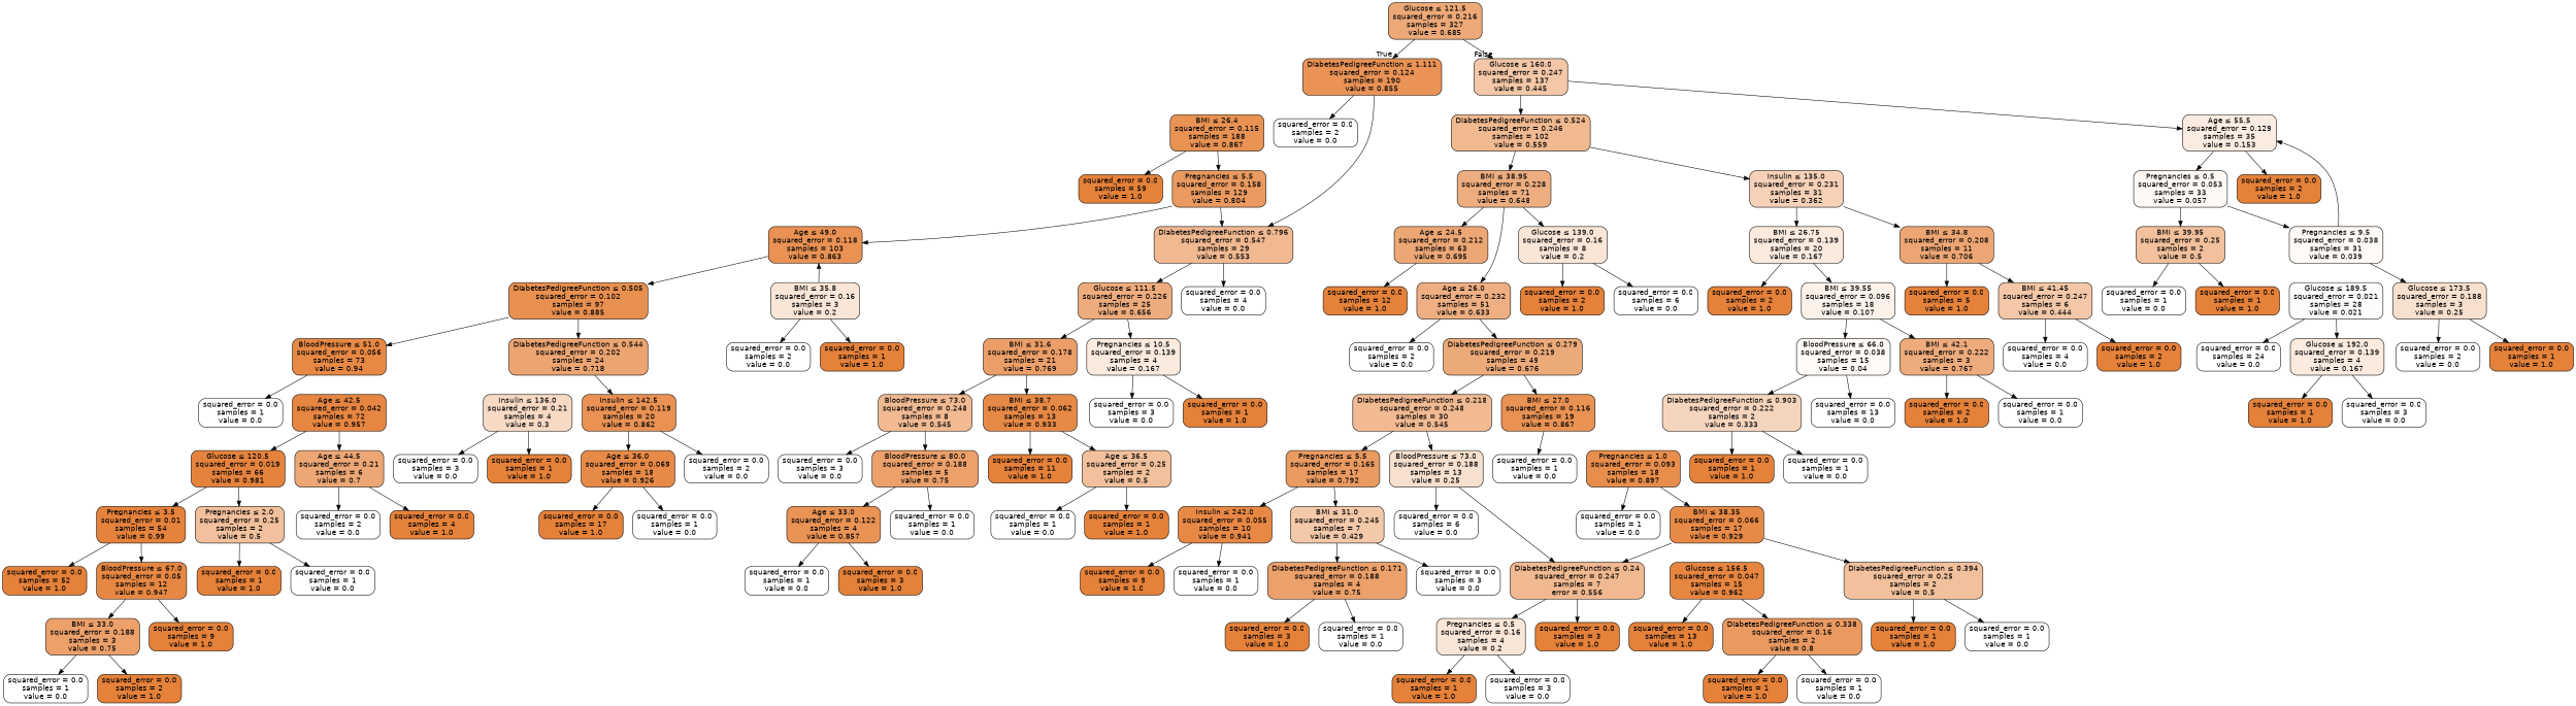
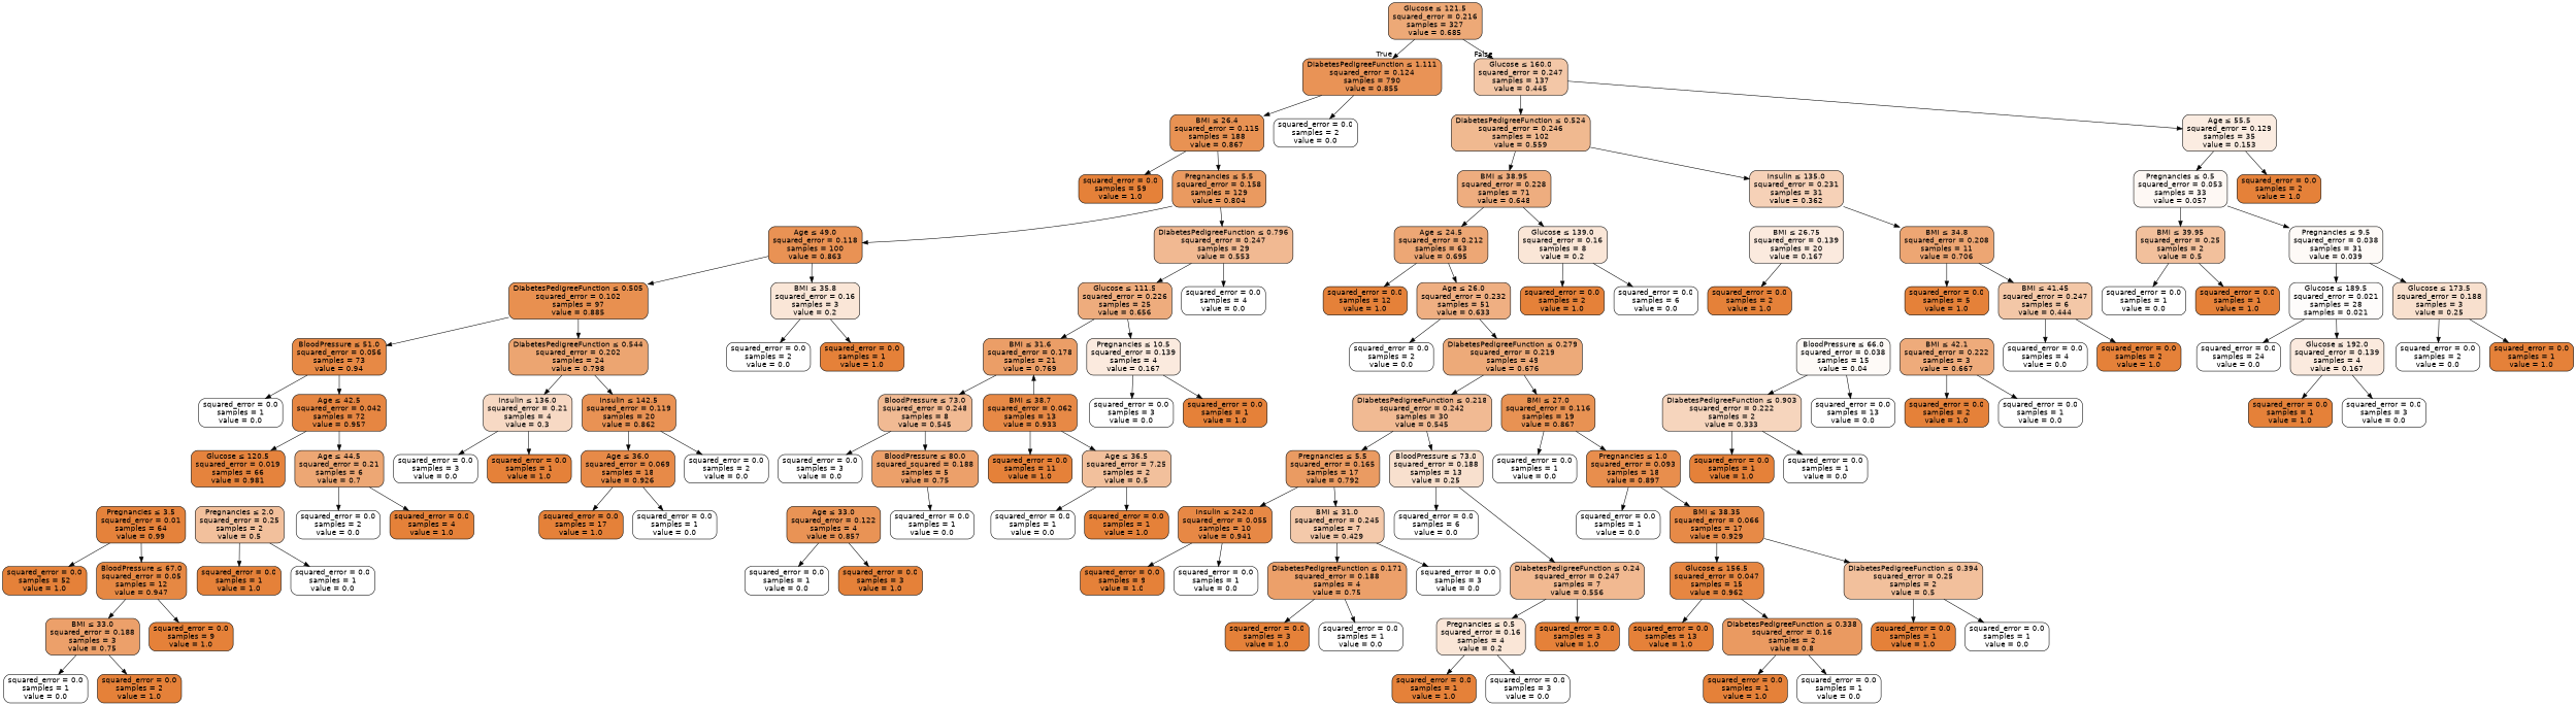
  digraph {
    node [color=black fillcolor="#ffffff" fontname=helvetica shape=box style="filled, rounded"]
    edge [fontname=helvetica]
    n1 [fillcolor="#eda977" label=<Glucose &le; 121.5<br/>squared_error = 0.216<br/>samples = 327<br/>value = 0.685>]
-   n2 [fillcolor="#e99356" label=<DiabetesPedigreeFunction &le; 1.111<br/>squared_error = 0.124<br/>samples = 190<br/>value = 0.855>]
+   n2 [fillcolor="#e99356" label=<DiabetesPedigreeFunction &le; 1.111<br/>squared_error = 0.124<br/>samples = 790<br/>value = 0.855>]
    n3 [fillcolor="#f3c7a7" label=<Glucose &le; 160.0<br/>squared_error = 0.247<br/>samples = 137<br/>value = 0.445>]
    n4 [fillcolor="#e89253" label=<BMI &le; 26.4<br/>squared_error = 0.115<br/>samples = 188<br/>value = 0.867>]
    n5 [label=<squared_error = 0.0<br/>samples = 2<br/>value = 0.0>]
    n6 [fillcolor="#f0b990" label=<DiabetesPedigreeFunction &le; 0.524<br/>squared_error = 0.246<br/>samples = 102<br/>value = 0.559>]
    n7 [fillcolor="#fbece1" label=<Age &le; 55.5<br/>squared_error = 0.129<br/>samples = 35<br/>value = 0.153>]
    n8 [fillcolor="#e58139" label=<squared_error = 0.0<br/>samples = 59<br/>value = 1.0>]
    n9 [fillcolor="#ea9a60" label=<Pregnancies &le; 5.5<br/>squared_error = 0.158<br/>samples = 129<br/>value = 0.804>]
-   n10 [fillcolor="#e99254" label=<Age &le; 49.0<br/>squared_error = 0.118<br/>samples = 103<br/>value = 0.863>]
-   n11 [fillcolor="#f1b992" label=<DiabetesPedigreeFunction &le; 0.796<br/>squared_error = 0.547<br/>samples = 29<br/>value = 0.553>]
+   n10 [fillcolor="#e99254" label=<Age &le; 49.0<br/>squared_error = 0.118<br/>samples = 100<br/>value = 0.863>]
+   n11 [fillcolor="#f1b992" label=<DiabetesPedigreeFunction &le; 0.796<br/>squared_error = 0.247<br/>samples = 29<br/>value = 0.553>]
    n12 [fillcolor="#e89050" label=<DiabetesPedigreeFunction &le; 0.505<br/>squared_error = 0.102<br/>samples = 97<br/>value = 0.885>]
    n13 [fillcolor="#fae6d7" label=<BMI &le; 35.8<br/>squared_error = 0.16<br/>samples = 3<br/>value = 0.2>]
    n14 [fillcolor="#eeac7d" label=<Glucose &le; 111.5<br/>squared_error = 0.226<br/>samples = 25<br/>value = 0.656>]
    n15 [label=<squared_error = 0.0<br/>samples = 4<br/>value = 0.0>]
    n16 [fillcolor="#e78945" label=<BloodPressure &le; 51.0<br/>squared_error = 0.056<br/>samples = 73<br/>value = 0.94>]
-   n17 [fillcolor="#eca571" label=<DiabetesPedigreeFunction &le; 0.544<br/>squared_error = 0.202<br/>samples = 24<br/>value = 0.718>]
+   n17 [fillcolor="#eca571" label=<DiabetesPedigreeFunction &le; 0.544<br/>squared_error = 0.202<br/>samples = 24<br/>value = 0.798>]
    n18 [label=<squared_error = 0.0<br/>samples = 2<br/>value = 0.0>]
    n19 [fillcolor="#e58139" label=<squared_error = 0.0<br/>samples = 1<br/>value = 1.0>]
    n20 [label=<squared_error = 0.0<br/>samples = 1<br/>value = 0.0>]
    n21 [fillcolor="#e68642" label=<Age &le; 42.5<br/>squared_error = 0.042<br/>samples = 72<br/>value = 0.957>]
    n22 [fillcolor="#f7d9c4" label=<Insulin &le; 136.0<br/>squared_error = 0.21<br/>samples = 4<br/>value = 0.3>]
    n23 [fillcolor="#e99254" label=<Insulin &le; 142.5<br/>squared_error = 0.119<br/>samples = 20<br/>value = 0.862>]
    n24 [fillcolor="#e5833d" label=<Glucose &le; 120.5<br/>squared_error = 0.019<br/>samples = 66<br/>value = 0.981>]
    n25 [fillcolor="#eda774" label=<Age &le; 44.5<br/>squared_error = 0.21<br/>samples = 6<br/>value = 0.7>]
-   n26 [fillcolor="#e5823b" label=<Pregnancies &le; 3.5<br/>squared_error = 0.01<br/>samples = 54<br/>value = 0.99>]
+   n26 [fillcolor="#e5823b" label=<Pregnancies &le; 3.5<br/>squared_error = 0.01<br/>samples = 64<br/>value = 0.99>]
    n27 [fillcolor="#f2c09c" label=<Pregnancies &le; 2.0<br/>squared_error = 0.25<br/>samples = 2<br/>value = 0.5>]
    n28 [label=<squared_error = 0.0<br/>samples = 2<br/>value = 0.0>]
    n29 [fillcolor="#e58139" label=<squared_error = 0.0<br/>samples = 4<br/>value = 1.0>]
    n30 [fillcolor="#e58139" label=<squared_error = 0.0<br/>samples = 52<br/>value = 1.0>]
    n31 [fillcolor="#e68843" label=<BloodPressure &le; 67.0<br/>squared_error = 0.05<br/>samples = 12<br/>value = 0.947>]
    n32 [fillcolor="#e58139" label=<squared_error = 0.0<br/>samples = 1<br/>value = 1.0>]
    n33 [label=<squared_error = 0.0<br/>samples = 1<br/>value = 0.0>]
    n34 [fillcolor="#eca06a" label=<BMI &le; 33.0<br/>squared_error = 0.188<br/>samples = 3<br/>value = 0.75>]
    n35 [fillcolor="#e58139" label=<squared_error = 0.0<br/>samples = 9<br/>value = 1.0>]
    n36 [label=<squared_error = 0.0<br/>samples = 1<br/>value = 0.0>]
    n37 [fillcolor="#e58139" label=<squared_error = 0.0<br/>samples = 2<br/>value = 1.0>]
    n38 [label=<squared_error = 0.0<br/>samples = 3<br/>value = 0.0>]
    n39 [fillcolor="#e58139" label=<squared_error = 0.0<br/>samples = 1<br/>value = 1.0>]
    n40 [fillcolor="#e78a48" label=<Age &le; 36.0<br/>squared_error = 0.069<br/>samples = 18<br/>value = 0.926>]
    n41 [label=<squared_error = 0.0<br/>samples = 2<br/>value = 0.0>]
    n42 [fillcolor="#e58139" label=<squared_error = 0.0<br/>samples = 17<br/>value = 1.0>]
    n43 [label=<squared_error = 0.0<br/>samples = 1<br/>value = 0.0>]
    n44 [fillcolor="#eb9e67" label=<BMI &le; 31.6<br/>squared_error = 0.178<br/>samples = 21<br/>value = 0.769>]
    n45 [fillcolor="#fbeade" label=<Pregnancies &le; 10.5<br/>squared_error = 0.139<br/>samples = 4<br/>value = 0.167>]
    n46 [fillcolor="#f1ba93" label=<BloodPressure &le; 73.0<br/>squared_error = 0.248<br/>samples = 8<br/>value = 0.545>]
    n47 [fillcolor="#e78946" label=<BMI &le; 38.7<br/>squared_error = 0.062<br/>samples = 13<br/>value = 0.933>]
    n48 [label=<squared_error = 0.0<br/>samples = 3<br/>value = 0.0>]
    n49 [fillcolor="#e58139" label=<squared_error = 0.0<br/>samples = 1<br/>value = 1.0>]
    n50 [label=<squared_error = 0.0<br/>samples = 3<br/>value = 0.0>]
-   n51 [fillcolor="#eca06a" label=<BloodPressure &le; 80.0<br/>squared_error = 0.188<br/>samples = 5<br/>value = 0.75>]
+   n51 [fillcolor="#eca06a" label=<BloodPressure &le; 80.0<br/>squared_squared = 0.188<br/>samples = 5<br/>value = 0.75>]
    n52 [fillcolor="#e58139" label=<squared_error = 0.0<br/>samples = 11<br/>value = 1.0>]
-   n53 [fillcolor="#f2c09c" label=<Age &le; 36.5<br/>squared_error = 0.25<br/>samples = 2<br/>value = 0.5>]
+   n53 [fillcolor="#f2c09c" label=<Age &le; 36.5<br/>squared_error = 7.25<br/>samples = 2<br/>value = 0.5>]
    n54 [fillcolor="#e99355" label=<Age &le; 33.0<br/>squared_error = 0.122<br/>samples = 4<br/>value = 0.857>]
    n55 [label=<squared_error = 0.0<br/>samples = 1<br/>value = 0.0>]
    n56 [label=<squared_error = 0.0<br/>samples = 1<br/>value = 0.0>]
    n57 [fillcolor="#e58139" label=<squared_error = 0.0<br/>samples = 3<br/>value = 1.0>]
    n58 [label=<squared_error = 0.0<br/>samples = 1<br/>value = 0.0>]
    n59 [fillcolor="#e58139" label=<squared_error = 0.0<br/>samples = 1<br/>value = 1.0>]
    n60 [fillcolor="#eead7f" label=<BMI &le; 38.95<br/>squared_error = 0.228<br/>samples = 71<br/>value = 0.648>]
    n61 [fillcolor="#f6d1b7" label=<Insulin &le; 135.0<br/>squared_error = 0.231<br/>samples = 31<br/>value = 0.362>]
    n62 [fillcolor="#fef8f4" label=<Pregnancies &le; 0.5<br/>squared_error = 0.053<br/>samples = 33<br/>value = 0.057>]
    n63 [fillcolor="#e58139" label=<squared_error = 0.0<br/>samples = 2<br/>value = 1.0>]
    n64 [fillcolor="#eda775" label=<Age &le; 24.5<br/>squared_error = 0.212<br/>samples = 63<br/>value = 0.695>]
    n65 [fillcolor="#fae6d7" label=<Glucose &le; 139.0<br/>squared_error = 0.16<br/>samples = 8<br/>value = 0.2>]
    n66 [fillcolor="#fbeade" label=<BMI &le; 26.75<br/>squared_error = 0.139<br/>samples = 20<br/>value = 0.167>]
    n67 [fillcolor="#eda673" label=<BMI &le; 34.8<br/>squared_error = 0.208<br/>samples = 11<br/>value = 0.706>]
    n68 [fillcolor="#e58139" label=<squared_error = 0.0<br/>samples = 12<br/>value = 1.0>]
    n69 [fillcolor="#efaf82" label=<Age &le; 26.0<br/>squared_error = 0.232<br/>samples = 51<br/>value = 0.633>]
    n70 [fillcolor="#e58139" label=<squared_error = 0.0<br/>samples = 2<br/>value = 1.0>]
    n71 [label=<squared_error = 0.0<br/>samples = 6<br/>value = 0.0>]
    n72 [label=<squared_error = 0.0<br/>samples = 2<br/>value = 0.0>]
    n73 [fillcolor="#edaa79" label=<DiabetesPedigreeFunction &le; 0.279<br/>squared_error = 0.219<br/>samples = 49<br/>value = 0.676>]
-   n74 [fillcolor="#f1ba93" label=<DiabetesPedigreeFunction &le; 0.218<br/>squared_error = 0.248<br/>samples = 30<br/>value = 0.545>]
+   n74 [fillcolor="#f1ba93" label=<DiabetesPedigreeFunction &le; 0.218<br/>squared_error = 0.242<br/>samples = 30<br/>value = 0.545>]
    n75 [fillcolor="#e89253" label=<BMI &le; 27.0<br/>squared_error = 0.116<br/>samples = 19<br/>value = 0.867>]
    n76 [fillcolor="#ea9b62" label=<Pregnancies &le; 5.5<br/>squared_error = 0.165<br/>samples = 17<br/>value = 0.792>]
    n77 [fillcolor="#f8e0ce" label=<BloodPressure &le; 73.0<br/>squared_error = 0.188<br/>samples = 13<br/>value = 0.25>]
    n78 [label=<squared_error = 0.0<br/>samples = 1<br/>value = 0.0>]
    n79 [fillcolor="#e88e4d" label=<Pregnancies &le; 1.0<br/>squared_error = 0.093<br/>samples = 18<br/>value = 0.897>]
    n80 [fillcolor="#e78845" label=<Insulin &le; 242.0<br/>squared_error = 0.055<br/>samples = 10<br/>value = 0.941>]
    n81 [fillcolor="#f4c9aa" label=<BMI &le; 31.0<br/>squared_error = 0.245<br/>samples = 7<br/>value = 0.429>]
    n82 [label=<squared_error = 0.0<br/>samples = 6<br/>value = 0.0>]
-   n83 [fillcolor="#f1b991" label=<DiabetesPedigreeFunction &le; 0.24<br/>squared_error = 0.247<br/>samples = 7<br/>error = 0.556>]
+   n83 [fillcolor="#f1b991" label=<DiabetesPedigreeFunction &le; 0.24<br/>squared_error = 0.247<br/>samples = 7<br/>value = 0.556>]
    n84 [fillcolor="#e58139" label=<squared_error = 0.0<br/>samples = 9<br/>value = 1.0>]
    n85 [label=<squared_error = 0.0<br/>samples = 1<br/>value = 0.0>]
    n86 [fillcolor="#eca06a" label=<DiabetesPedigreeFunction &le; 0.171<br/>squared_error = 0.188<br/>samples = 4<br/>value = 0.75>]
    n87 [label=<squared_error = 0.0<br/>samples = 3<br/>value = 0.0>]
    n88 [fillcolor="#e58139" label=<squared_error = 0.0<br/>samples = 3<br/>value = 1.0>]
    n89 [label=<squared_error = 0.0<br/>samples = 1<br/>value = 0.0>]
    n90 [fillcolor="#fae6d7" label=<Pregnancies &le; 0.5<br/>squared_error = 0.16<br/>samples = 4<br/>value = 0.2>]
    n91 [fillcolor="#e58139" label=<squared_error = 0.0<br/>samples = 3<br/>value = 1.0>]
    n92 [fillcolor="#e58139" label=<squared_error = 0.0<br/>samples = 1<br/>value = 1.0>]
    n93 [label=<squared_error = 0.0<br/>samples = 3<br/>value = 0.0>]
    n94 [label=<squared_error = 0.0<br/>samples = 1<br/>value = 0.0>]
    n95 [fillcolor="#e78a47" label=<BMI &le; 38.35<br/>squared_error = 0.066<br/>samples = 17<br/>value = 0.929>]
    n96 [fillcolor="#e68641" label=<Glucose &le; 156.5<br/>squared_error = 0.047<br/>samples = 15<br/>value = 0.962>]
    n97 [fillcolor="#f2c09c" label=<DiabetesPedigreeFunction &le; 0.394<br/>squared_error = 0.25<br/>samples = 2<br/>value = 0.5>]
    n98 [fillcolor="#e58139" label=<squared_error = 0.0<br/>samples = 13<br/>value = 1.0>]
    n99 [fillcolor="#ea9a61" label=<DiabetesPedigreeFunction &le; 0.338<br/>squared_error = 0.16<br/>samples = 2<br/>value = 0.8>]
    n100 [fillcolor="#e58139" label=<squared_error = 0.0<br/>samples = 1<br/>value = 1.0>]
    n101 [label=<squared_error = 0.0<br/>samples = 1<br/>value = 0.0>]
    n102 [fillcolor="#e58139" label=<squared_error = 0.0<br/>samples = 1<br/>value = 1.0>]
    n103 [label=<squared_error = 0.0<br/>samples = 1<br/>value = 0.0>]
    n104 [fillcolor="#e58139" label=<squared_error = 0.0<br/>samples = 2<br/>value = 1.0>]
-   n105 [fillcolor="#fcf2ea" label=<BMI &le; 39.55<br/>squared_error = 0.096<br/>samples = 18<br/>value = 0.107>]
    n106 [fillcolor="#e58139" label=<squared_error = 0.0<br/>samples = 5<br/>value = 1.0>]
    n107 [fillcolor="#f3c7a7" label=<BMI &le; 41.45<br/>squared_error = 0.247<br/>samples = 6<br/>value = 0.444>]
    n108 [fillcolor="#fefaf7" label=<BloodPressure &le; 66.0<br/>squared_error = 0.038<br/>samples = 15<br/>value = 0.04>]
-   n109 [fillcolor="#eeab7b" label=<BMI &le; 42.1<br/>squared_error = 0.222<br/>samples = 3<br/>value = 0.767>]
+   n109 [fillcolor="#eeab7b" label=<BMI &le; 42.1<br/>squared_error = 0.222<br/>samples = 3<br/>value = 0.667>]
    n110 [fillcolor="#f6d5bd" label=<DiabetesPedigreeFunction &le; 0.903<br/>squared_error = 0.222<br/>samples = 2<br/>value = 0.333>]
    n111 [label=<squared_error = 0.0<br/>samples = 13<br/>value = 0.0>]
    n112 [fillcolor="#e58139" label=<squared_error = 0.0<br/>samples = 2<br/>value = 1.0>]
    n113 [label=<squared_error = 0.0<br/>samples = 1<br/>value = 0.0>]
    n114 [fillcolor="#e58139" label=<squared_error = 0.0<br/>samples = 1<br/>value = 1.0>]
    n115 [label=<squared_error = 0.0<br/>samples = 1<br/>value = 0.0>]
    n116 [label=<squared_error = 0.0<br/>samples = 4<br/>value = 0.0>]
    n117 [fillcolor="#e58139" label=<squared_error = 0.0<br/>samples = 2<br/>value = 1.0>]
    n118 [fillcolor="#f2c09c" label=<BMI &le; 39.95<br/>squared_error = 0.25<br/>samples = 2<br/>value = 0.5>]
    n119 [fillcolor="#fefaf7" label=<Pregnancies &le; 9.5<br/>squared_error = 0.038<br/>samples = 31<br/>value = 0.039>]
    n120 [label=<squared_error = 0.0<br/>samples = 1<br/>value = 0.0>]
    n121 [fillcolor="#e58139" label=<squared_error = 0.0<br/>samples = 1<br/>value = 1.0>]
-   n122 [fillcolor="#fefcfb" label=<Glucose &le; 189.5<br/>squared_error = 0.021<br/>samples = 28<br/>value = 0.021>]
+   n122 [fillcolor="#fefcfb" label=<Glucose &le; 189.5<br/>squared_error = 0.021<br/>samples = 28<br/>samples = 0.021>]
    n123 [fillcolor="#f8e0ce" label=<Glucose &le; 173.5<br/>squared_error = 0.188<br/>samples = 3<br/>value = 0.25>]
    n124 [label=<squared_error = 0.0<br/>samples = 24<br/>value = 0.0>]
    n125 [fillcolor="#fbeade" label=<Glucose &le; 192.0<br/>squared_error = 0.139<br/>samples = 4<br/>value = 0.167>]
    n126 [label=<squared_error = 0.0<br/>samples = 2<br/>value = 0.0>]
    n127 [fillcolor="#e58139" label=<squared_error = 0.0<br/>samples = 1<br/>value = 1.0>]
    n128 [fillcolor="#e58139" label=<squared_error = 0.0<br/>samples = 1<br/>value = 1.0>]
    n129 [label=<squared_error = 0.0<br/>samples = 3<br/>value = 0.0>]
    n1 -> n2 [headlabel=True labelangle=45 labeldistance=2.5]
    n1 -> n3 [headlabel=False labelangle=-45 labeldistance=2.5]
-   n2 -> n11
+   n2 -> n4
    n2 -> n5
    n3 -> n6
    n3 -> n7
    n4 -> n8
    n4 -> n9
    n6 -> n60
    n6 -> n61
    n7 -> n62
    n7 -> n63
    n9 -> n10
    n9 -> n11
    n10 -> n12
-   n13 -> n10
+   n10 -> n13
    n11 -> n14
    n11 -> n15
    n12 -> n16
    n12 -> n17
    n13 -> n18
    n13 -> n19
    n14 -> n44
    n14 -> n45
    n16 -> n20
+   n16 -> n21
+   n17 -> n22
    n17 -> n23
    n21 -> n24
    n21 -> n25
    n22 -> n38
    n22 -> n39
    n23 -> n40
    n23 -> n41
-   n24 -> n26
-   n24 -> n27
    n25 -> n28
    n25 -> n29
    n26 -> n30
    n26 -> n31
    n27 -> n32
    n27 -> n33
    n31 -> n34
    n31 -> n35
    n34 -> n36
    n34 -> n37
    n40 -> n42
    n40 -> n43
    n44 -> n46
-   n44 -> n47
+   n47 -> n44
    n45 -> n48
    n45 -> n49
    n46 -> n50
    n46 -> n51
    n47 -> n52
    n47 -> n53
-   n51 -> n54
    n51 -> n55
    n53 -> n58
    n53 -> n59
    n54 -> n56
    n54 -> n57
    n60 -> n64
    n60 -> n65
-   n61 -> n66
    n61 -> n67
    n62 -> n118
    n62 -> n119
    n64 -> n68
-   n60 -> n69
+   n64 -> n69
    n65 -> n70
    n65 -> n71
    n66 -> n104
-   n66 -> n105
    n67 -> n106
    n67 -> n107
    n69 -> n72
    n69 -> n73
    n73 -> n74
    n73 -> n75
    n74 -> n76
    n74 -> n77
    n75 -> n78
+   n75 -> n79
    n76 -> n80
    n76 -> n81
    n77 -> n82
    n77 -> n83
    n79 -> n94
    n79 -> n95
    n80 -> n84
    n80 -> n85
    n81 -> n86
    n81 -> n87
    n83 -> n90
    n83 -> n91
    n86 -> n88
    n86 -> n89
    n90 -> n92
    n90 -> n93
-   n95 -> n83
+   n95 -> n96
    n95 -> n97
    n96 -> n98
    n96 -> n99
    n97 -> n100
    n97 -> n101
    n99 -> n102
    n99 -> n103
-   n105 -> n108
-   n105 -> n109
    n107 -> n116
    n107 -> n117
    n108 -> n110
    n108 -> n111
    n109 -> n112
    n109 -> n113
    n110 -> n114
    n110 -> n115
    n118 -> n120
    n118 -> n121
-   n119 -> n7
+   n119 -> n122
    n119 -> n123
    n122 -> n124
    n122 -> n125
    n123 -> n126
    n123 -> n127
    n125 -> n128
    n125 -> n129
  }
